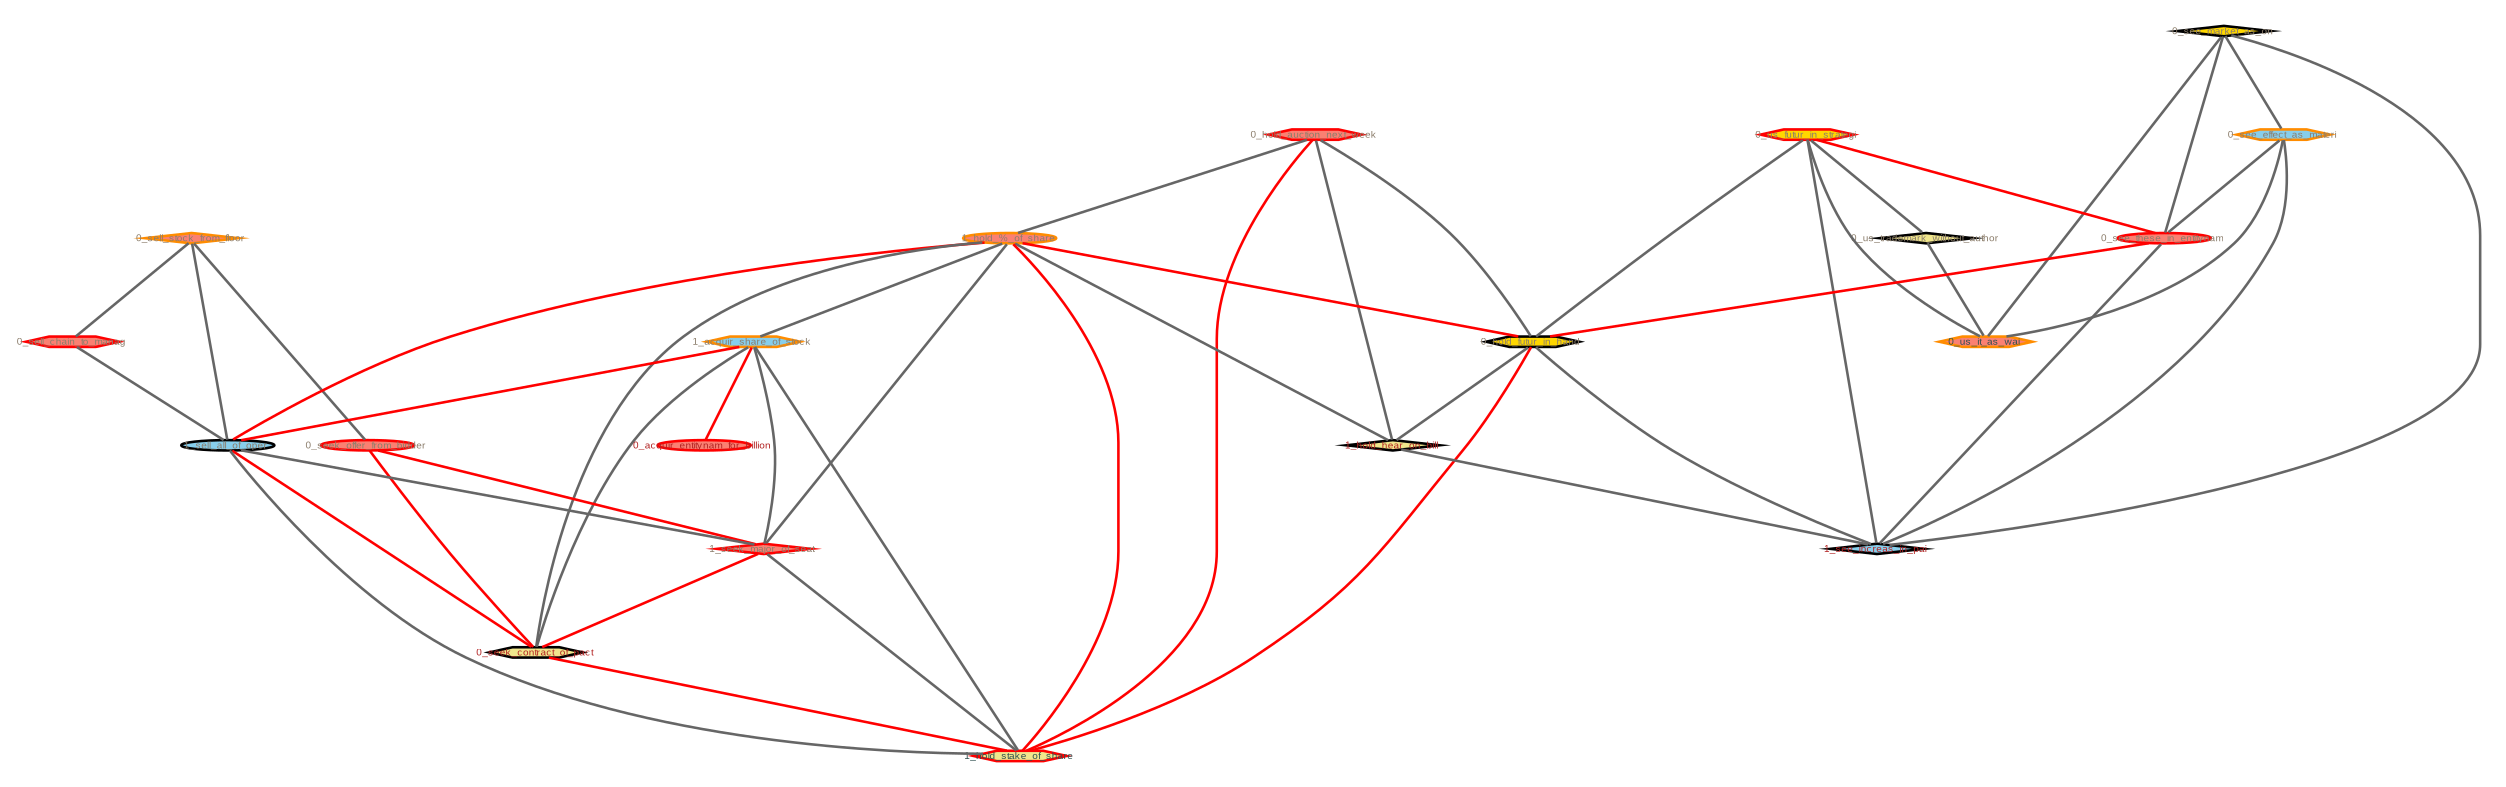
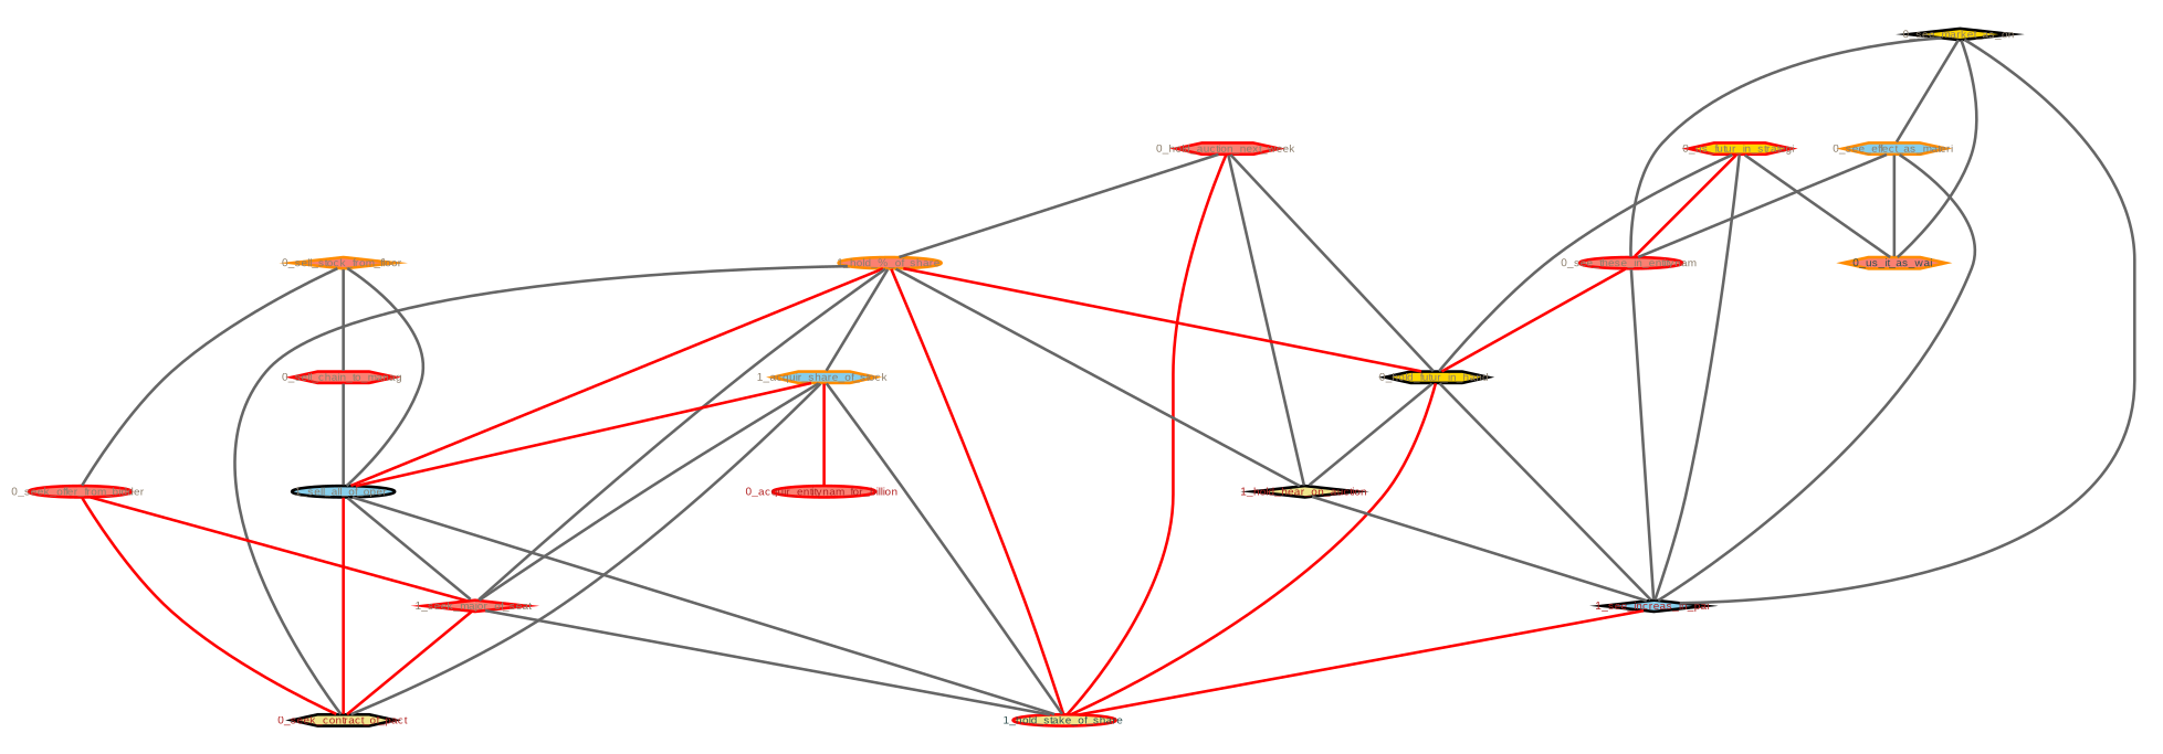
  graph {
    fontname="Liberation Sans"
    node [color=red fillcolor=salmon fixedsize=true fontcolor="#8b7d6b" fontname="Liberation Sans" fontsize=4 shape=hexagon style=filled]
    edge [color=gray40 fontname="Liberation Sans" w=1]
    "0_hold_auction_next_week " [height=.06 width=.5]
    "0_see_market_as_on " [color=black fillcolor=gold height=.06 shape=diamond width=.5]
    "0_see_effect_as_materi " [color=darkorange fillcolor=skyblue height=.06 width=.5]
    "0_sell_stock_from_floor " [color=darkorange height=.06 shape=diamond width=.5]
    "0_us_futur_in_strategi " [fillcolor=gold height=.06 width=.5]
    "0_sell_chain_to_manag " [height=.06 width=.5]
    "1_hold_%_of_share " [color=darkorange height=.06 shape=ellipse width=.5]
-   "0_us_trademark_without_author " [color=black fillcolor=khaki height=.06 shape=diamond width=.5]
    "0_see_these_in_entitynam " [height=.06 shape=ellipse width=.5]
    "1_acquir_share_of_stock " [color=darkorange fillcolor=skyblue height=.06 width=.5]
    "0_seek_offer_from_bidder " [height=.06 shape=ellipse width=.5]
    "1_sell_all_of_oper " [color=black fillcolor=skyblue height=.06 shape=ellipse width=.5]
    "0_hold_futur_in_hand " [color=black fillcolor=gold height=.06 width=.5]
    "1_seek_major_of_seat " [height=.06 shape=diamond width=.5]
    "0_seek_contract_of_pact " [color=black fillcolor=khaki fontcolor="#b22222" height=.06 width=.5]
    "0_acquir_entitynam_for_billion " [fontcolor="#b22222" height=.06 shape=ellipse width=.5]
    "1_see_increas_in_pai " [color=black fillcolor=skyblue fontcolor="#b22222" height=.06 shape=diamond width=.5]
-   "1_hold_hear_on_bill " [color=black fillcolor=khaki fontcolor="#b22222" height=.06 shape=diamond width=.5]
-   "1_hold_stake_of_share " [fillcolor=khaki fontcolor="#2f4f4f" height=.06 width=.5]
+   "1_hold_hear_on_bill " [color=black fillcolor=khaki fontcolor="#b22222" height=.06 shape=diamond width=.5 label="1_hold_hear_on_auction"]
+   "1_hold_stake_of_share " [fillcolor=khaki fontcolor="#2f4f4f" height=.06 shape=ellipse width=.5]
    "0_us_it_as_wai " [color=darkorange fontcolor="#2f4f4f" height=.06 width=.5]
    subgraph sub_1 {
      "0_hold_auction_next_week "
      "0_see_market_as_on "
      "0_see_effect_as_materi "
      "0_sell_stock_from_floor "
      "0_us_futur_in_strategi "
      "0_sell_chain_to_manag "
      "1_hold_%_of_share "
-     "0_us_trademark_without_author "
      "0_see_these_in_entitynam "
      "1_acquir_share_of_stock "
      "0_seek_offer_from_bidder "
      "1_sell_all_of_oper "
      "0_hold_futur_in_hand "
      "1_seek_major_of_seat "
    }
    subgraph sub_2 {
      "0_seek_contract_of_pact "
      "0_acquir_entitynam_for_billion "
      "1_see_increas_in_pai "
      "1_hold_hear_on_bill "
    }
    "0_hold_auction_next_week " -- "1_hold_%_of_share "
    "0_hold_auction_next_week " -- "0_hold_futur_in_hand "
    "0_hold_auction_next_week " -- "1_hold_hear_on_bill "
    "0_hold_auction_next_week " -- "1_hold_stake_of_share " [color=red]
    "0_see_market_as_on " -- "0_see_effect_as_materi " [w=2]
    "0_see_market_as_on " -- "0_see_these_in_entitynam "
    "0_see_market_as_on " -- "1_see_increas_in_pai "
    "0_see_market_as_on " -- "0_us_it_as_wai "
    "0_see_effect_as_materi " -- "0_see_these_in_entitynam "
    "0_see_effect_as_materi " -- "1_see_increas_in_pai "
    "0_see_effect_as_materi " -- "0_us_it_as_wai "
    "0_sell_stock_from_floor " -- "0_sell_chain_to_manag "
    "0_sell_stock_from_floor " -- "0_seek_offer_from_bidder "
    "0_sell_stock_from_floor " -- "1_sell_all_of_oper "
-   "0_us_futur_in_strategi " -- "0_us_trademark_without_author "
    "0_us_futur_in_strategi " -- "0_see_these_in_entitynam " [color=red]
    "0_us_futur_in_strategi " -- "0_hold_futur_in_hand " [w=2]
    "0_us_futur_in_strategi " -- "1_see_increas_in_pai "
    "0_us_futur_in_strategi " -- "0_us_it_as_wai "
    "0_sell_chain_to_manag " -- "1_sell_all_of_oper "
    "1_hold_%_of_share " -- "1_acquir_share_of_stock "
    "1_hold_%_of_share " -- "1_sell_all_of_oper " [color=red]
    "1_hold_%_of_share " -- "0_hold_futur_in_hand " [color=red]
    "1_hold_%_of_share " -- "1_seek_major_of_seat "
    "1_hold_%_of_share " -- "0_seek_contract_of_pact "
    "1_hold_%_of_share " -- "1_hold_hear_on_bill "
    "1_hold_%_of_share " -- "1_hold_stake_of_share " [color=red w=3]
-   "0_us_trademark_without_author " -- "0_us_it_as_wai "
    "0_see_these_in_entitynam " -- "0_hold_futur_in_hand " [color=red]
    "0_see_these_in_entitynam " -- "1_see_increas_in_pai " [w=2]
    "1_acquir_share_of_stock " -- "1_sell_all_of_oper " [color=red]
    "1_acquir_share_of_stock " -- "1_seek_major_of_seat "
    "1_acquir_share_of_stock " -- "0_seek_contract_of_pact "
    "1_acquir_share_of_stock " -- "0_acquir_entitynam_for_billion " [color=red]
    "1_acquir_share_of_stock " -- "1_hold_stake_of_share "
    "0_seek_offer_from_bidder " -- "1_seek_major_of_seat " [color=red]
    "0_seek_offer_from_bidder " -- "0_seek_contract_of_pact " [color=red]
    "1_sell_all_of_oper " -- "1_seek_major_of_seat "
    "1_sell_all_of_oper " -- "0_seek_contract_of_pact " [color=red]
    "1_sell_all_of_oper " -- "1_hold_stake_of_share "
    "0_hold_futur_in_hand " -- "1_see_increas_in_pai "
    "0_hold_futur_in_hand " -- "1_hold_hear_on_bill "
    "0_hold_futur_in_hand " -- "1_hold_stake_of_share " [color=red]
    "1_seek_major_of_seat " -- "0_seek_contract_of_pact " [color=red w=2]
    "1_seek_major_of_seat " -- "1_hold_stake_of_share "
-   "0_seek_contract_of_pact " -- "1_hold_stake_of_share " [color=red]
+   "1_see_increas_in_pai " -- "1_hold_stake_of_share " [color=red]
    "1_hold_hear_on_bill " -- "1_see_increas_in_pai "
  }
